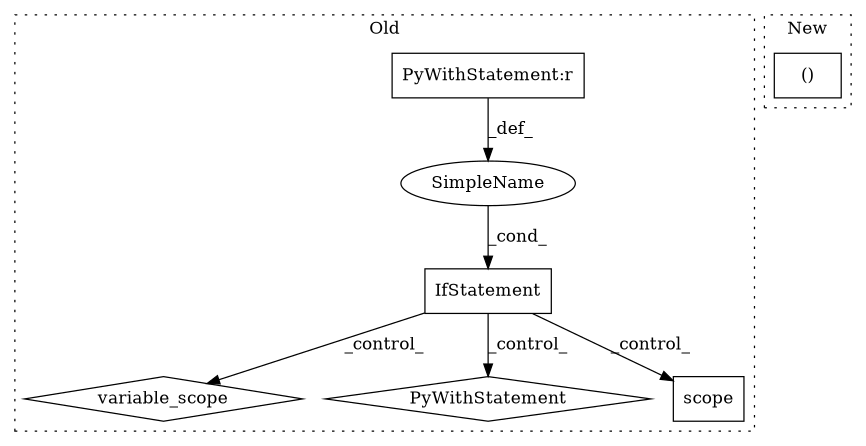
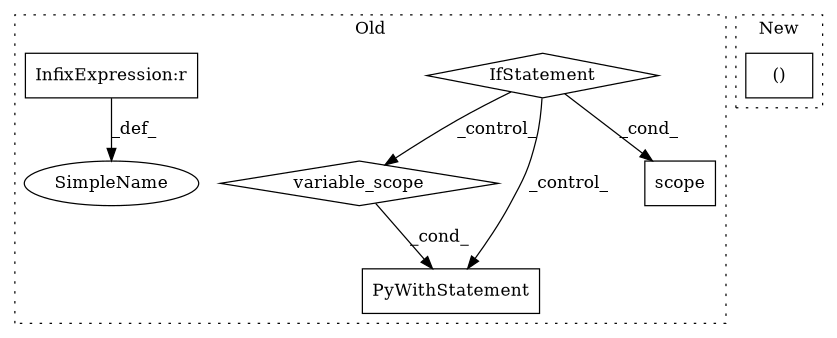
  digraph {
    node [shape=diamond]
    n1 [a=32 l="15,1" label=variable_scope s="642,661"]
-   n2 [a=25 l="4,2" label=IfStatement s="519,533" shape=box]
-   n3 [a=104 l="10,2" label=PyWithStatement s="611,662"]
+   n2 [a=25 l="4,2" label=IfStatement s="519,533"]
+   n3 [a=104 l="10,2" label=PyWithStatement s="611,662" shape=box]
    n4 [a=42 label=SimpleName shape=ellipse]
-   n5 [a=27 l=4 label="PyWithStatement:r" s=525 shape=box]
+   n5 [a=27 l=4 label="InfixExpression:r" s=525 shape=box]
    n6 [a=53 l=6 label=scope s=543 shape=box]
    n7 [a=106 l=60 label="()" s=789 shape=box]
    subgraph cluster_1 {
      label=Old
      style=dotted
      n1
      n2
      n3
      n4
      n5
      n6
    }
    subgraph cluster_2 {
      label=New
      style=dotted
      n7
    }
+   n1 -> n3 [label=_cond_]
    n2 -> n1 [label=_control_]
    n2 -> n3 [label=_control_]
-   n2 -> n6 [label=_control_]
-   n4 -> n2 [label=_cond_]
+   n2 -> n6 [label=_cond_]
    n5 -> n4 [label=_def_]
  }
